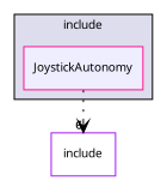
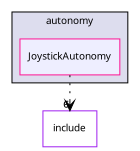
  digraph {
    compound=true
    fontname="Noto Sans"
    node [fontname="Noto Sans" fontsize=10 shape=box style=filled]
    n1 [fillcolor="#eeeeff" label=JoystickAutonomy pencolor=black color=deeppink]
    n2 [color=purple fillcolor=white label=include]
    subgraph cluster_1 {
      bgcolor="#ddddee"
      fontsize=10
-     label=include
+     label=autonomy
      pencolor=black
      n1
    }
    n1 -> n2 [headlabel=6 labeldistance=1.5 labelfontname=Helvetica labelfontsize=10 style=dotted arrowhead=vee fontname="Noto Sans"]
  }
